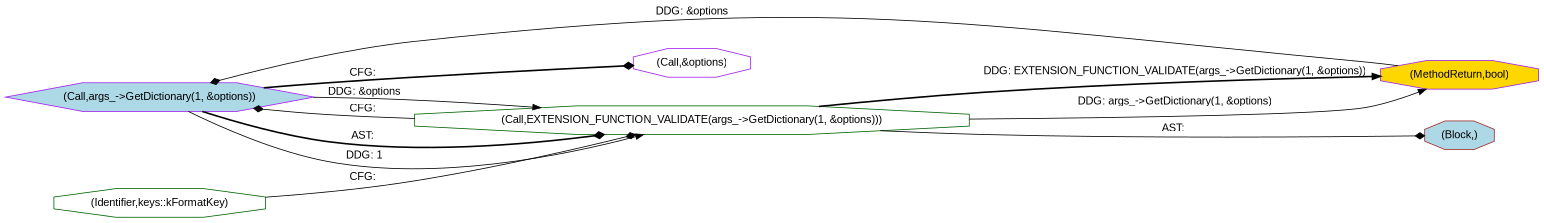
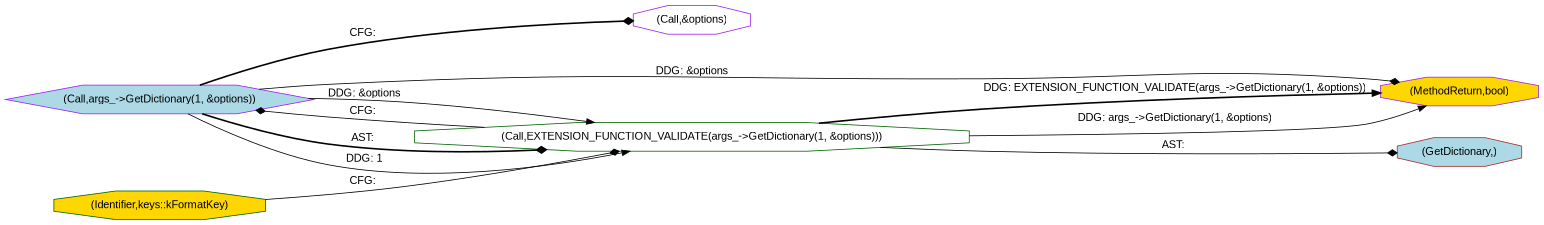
  digraph {
    fontname="Liberation Sans"
    rankdir=LR
    node [color=purple fillcolor=lightblue fontname="Liberation Sans" shape=octagon style=filled]
    edge [arrowhead=diamond fontname="Liberation Sans" style=solid]
    n1 [label="(Call,args_->GetDictionary(1, &options))" shape=hexagon]
    n2 [color=darkgreen fillcolor=white label="(Call,EXTENSION_FUNCTION_VALIDATE(args_->GetDictionary(1, &options)))"]
    n3 [fillcolor=gold label="(MethodReturn,bool)"]
    n4 [fillcolor=white label="(Call,&options)"]
-   n5 [color=brown label="(Block,)"]
-   n6 [color=darkgreen fillcolor=white label="(Identifier,keys::kFormatKey)"]
+   n5 [color=brown label="(GetDictionary,)"]
+   n6 [color=darkgreen fillcolor=gold label="(Identifier,keys::kFormatKey)"]
    n1 -> n2 [label="AST: " style=bold]
    n1 -> n2 [arrowhead=normal label="DDG: 1"]
    n1 -> n2 [arrowhead=normal label="DDG: &options"]
-   n3 -> n1 [label="DDG: &options"]
+   n1 -> n3 [label="DDG: &options"]
    n1 -> n4 [label="CFG: " style=bold]
    n2 -> n1 [label="CFG: "]
    n2 -> n3 [arrowhead=normal label="DDG: EXTENSION_FUNCTION_VALIDATE(args_->GetDictionary(1, &options))" style=bold]
    n2 -> n3 [arrowhead=normal label="DDG: args_->GetDictionary(1, &options)"]
    n2 -> n5 [label="AST: "]
    n6 -> n2 [label="CFG: "]
  }
